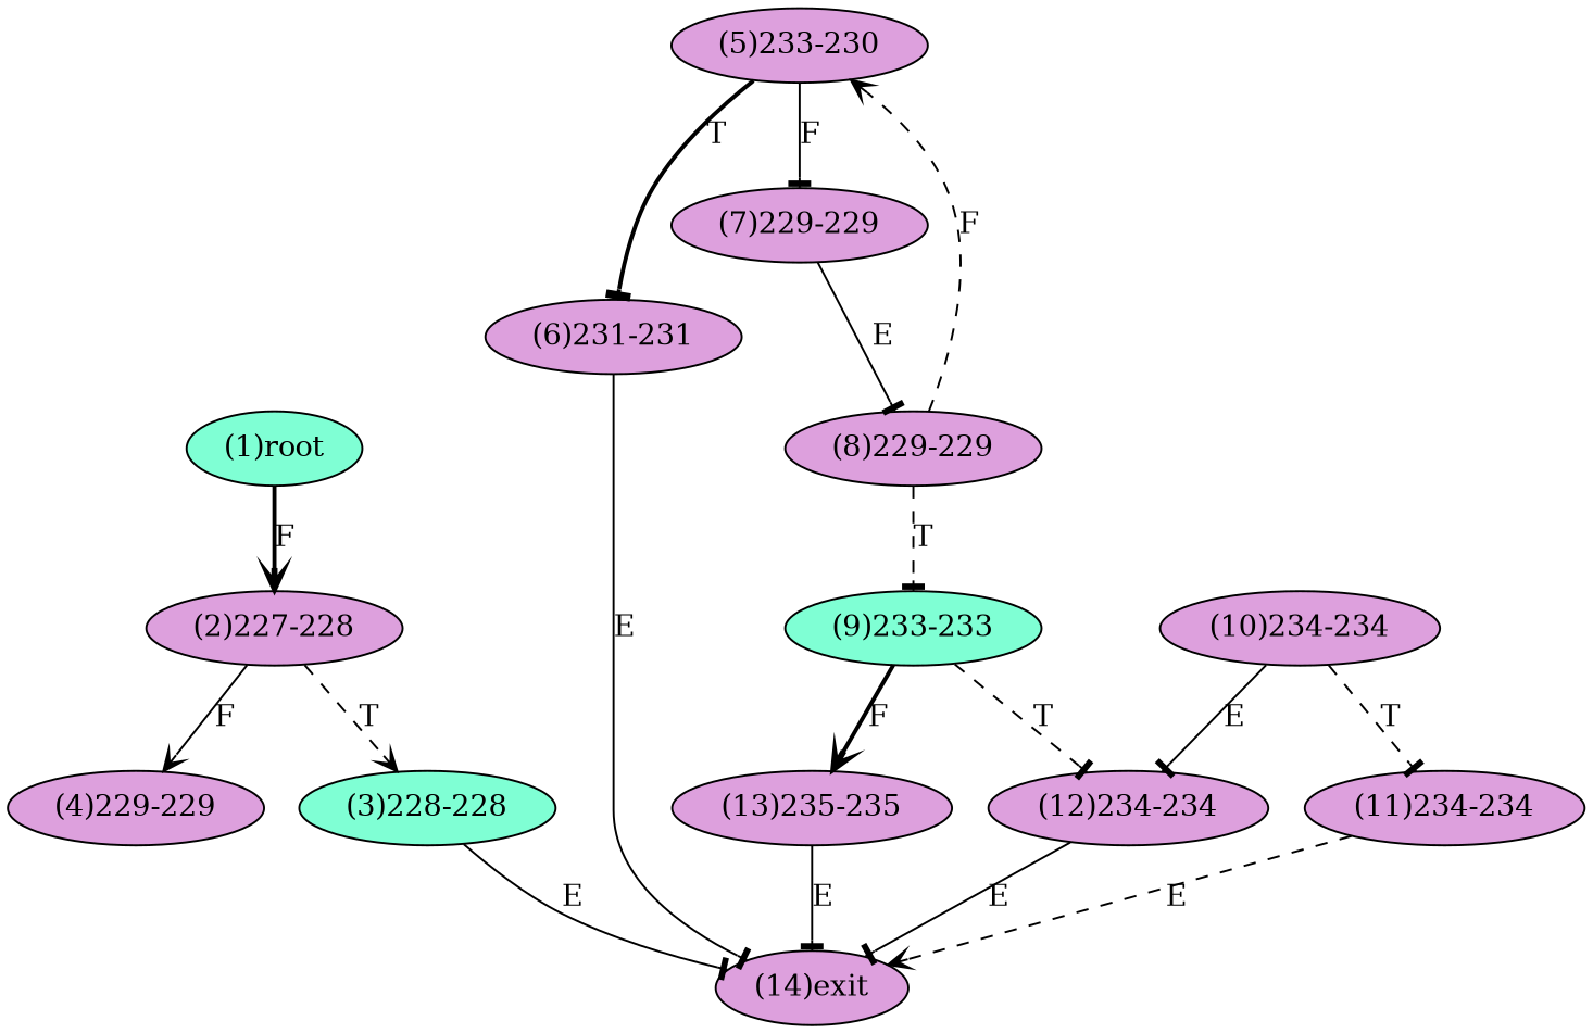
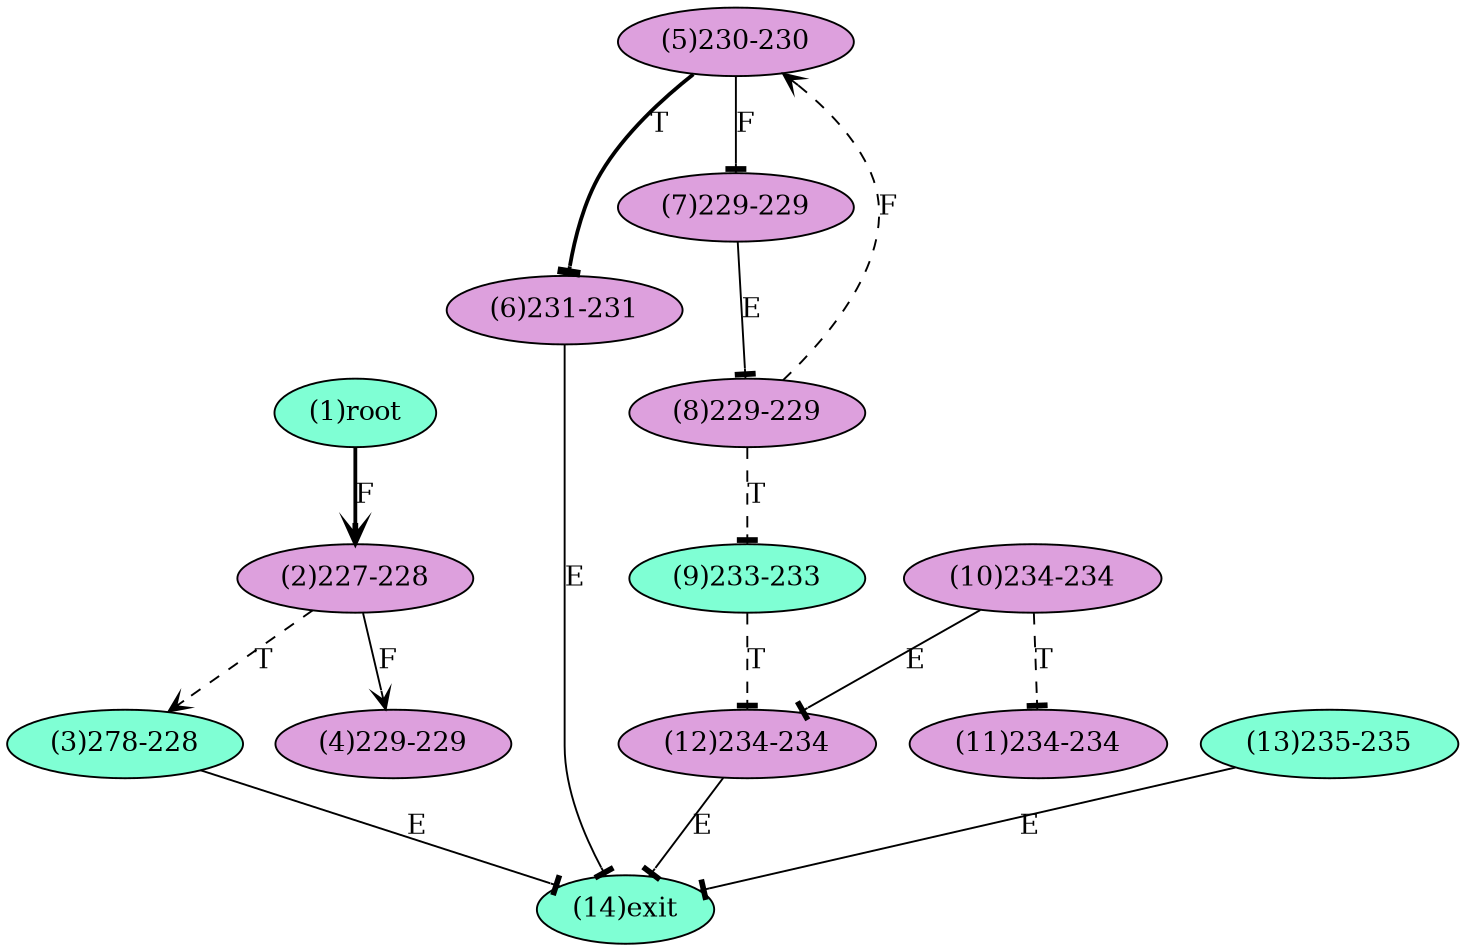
  digraph {
    node [fillcolor=plum style=filled]
    edge [arrowhead=tee style=solid]
    n1 [fillcolor=aquamarine label="(1)root"]
    n2 [label="(2)227-228"]
-   n3 [fillcolor=aquamarine label="(3)228-228"]
+   n3 [fillcolor=aquamarine label="(3)278-228"]
    n4 [label="(4)229-229"]
-   n5 [label="(14)exit"]
+   n5 [fillcolor=aquamarine label="(14)exit"]
    n6 [label="(8)229-229"]
-   n7 [label="(5)233-230"]
+   n7 [label="(5)230-230"]
    n8 [fillcolor=aquamarine label="(9)233-233"]
    n9 [label="(6)231-231"]
    n10 [label="(7)229-229"]
-   n11 [label="(13)235-235"]
+   n11 [fillcolor=aquamarine label="(13)235-235"]
    n12 [label="(12)234-234"]
    n13 [label="(10)234-234"]
    n14 [label="(11)234-234"]
    n1 -> n2 [arrowhead=vee label=F style=bold]
    n2 -> n3 [arrowhead=vee label=T style=dashed]
    n2 -> n4 [arrowhead=vee label=F]
    n3 -> n5 [label=E]
    n6 -> n7 [arrowhead=vee label=F style=dashed]
    n6 -> n8 [label=T style=dashed]
    n7 -> n9 [label=T style=bold]
    n7 -> n10 [label=F]
-   n8 -> n11 [arrowhead=vee label=F style=bold]
    n8 -> n12 [label=T style=dashed]
    n9 -> n5 [label=E]
    n10 -> n6 [label=E]
    n11 -> n5 [label=E]
    n12 -> n5 [label=E]
    n13 -> n12 [label=E]
    n13 -> n14 [label=T style=dashed]
-   n14 -> n5 [arrowhead=vee label=E style=dashed]
  }
